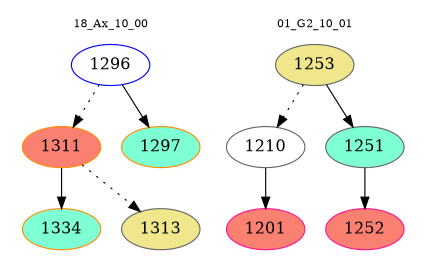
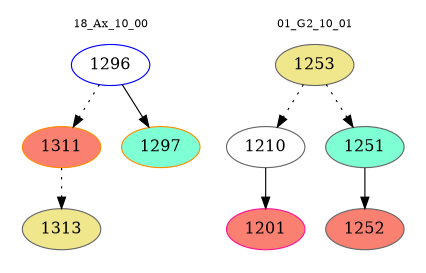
  digraph {
    node [color=gray40 fillcolor=salmon style=filled]
    edge [color=black style=solid]
    n1 [color=blue fillcolor=white label=1296]
    n2 [color=darkorange label=1311]
    n3 [color=darkorange fillcolor=aquamarine label=1297]
-   n4 [color=darkorange fillcolor=aquamarine label=1334]
    n5 [fillcolor=khaki label=1313]
    n6 [fillcolor=khaki label=1253]
    n7 [fillcolor=white label=1210]
    n8 [fillcolor=aquamarine label=1251]
    n9 [color=deeppink label=1201]
-   n10 [color=deeppink label=1252]
+   n10 [label=1252]
    subgraph cluster_1 {
      color=white
      fontsize=10
      label="18_Ax_10_00"
      n1
      n2
      n3
-     n4
      n5
    }
    subgraph cluster_2 {
      color=white
      fontsize=10
      label="01_G2_10_01"
      n6
      n7
      n8
      n9
      n10
    }
    n1 -> n2 [style=dotted]
    n1 -> n3
-   n2 -> n4
    n2 -> n5 [style=dotted]
    n6 -> n7 [style=dotted]
-   n6 -> n8
+   n6 -> n8 [style=dotted]
    n7 -> n9
    n8 -> n10
  }
